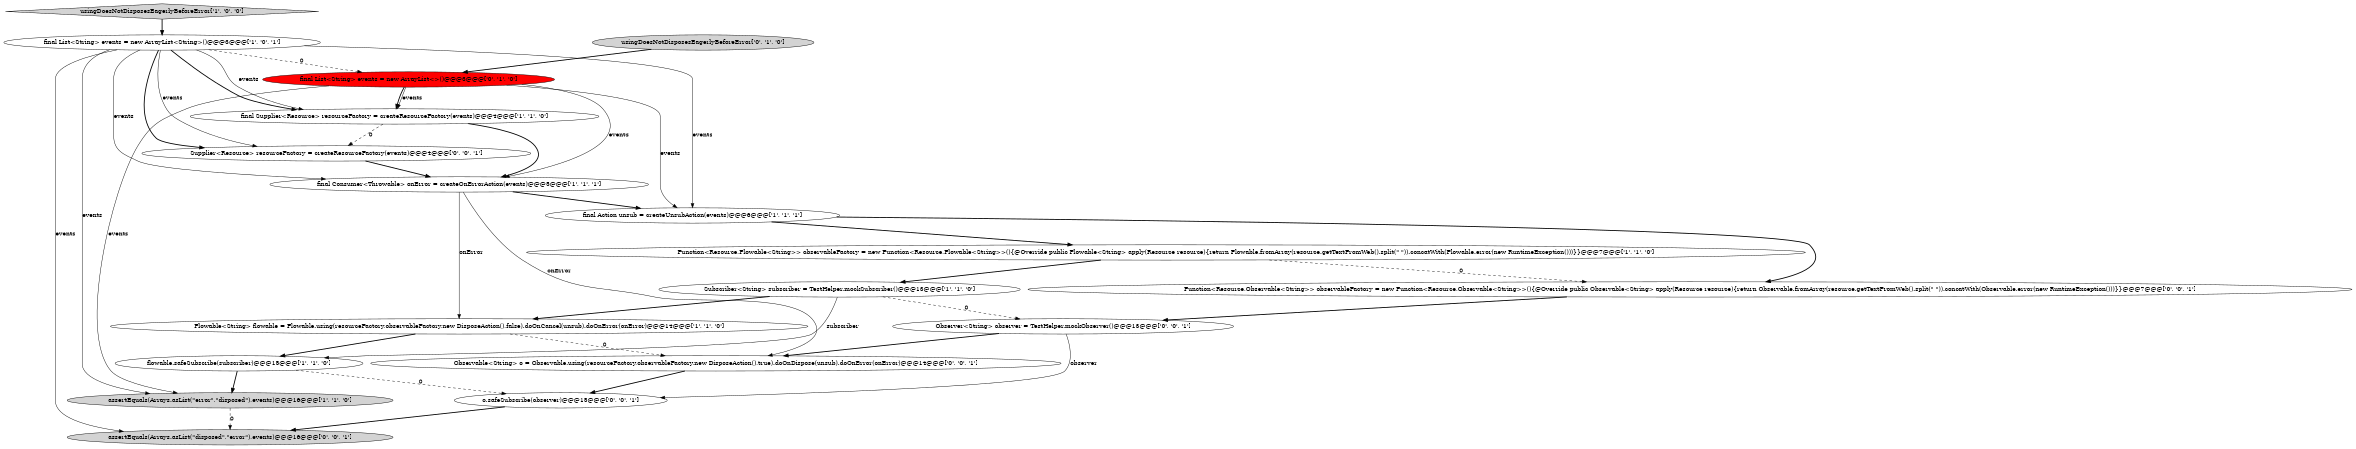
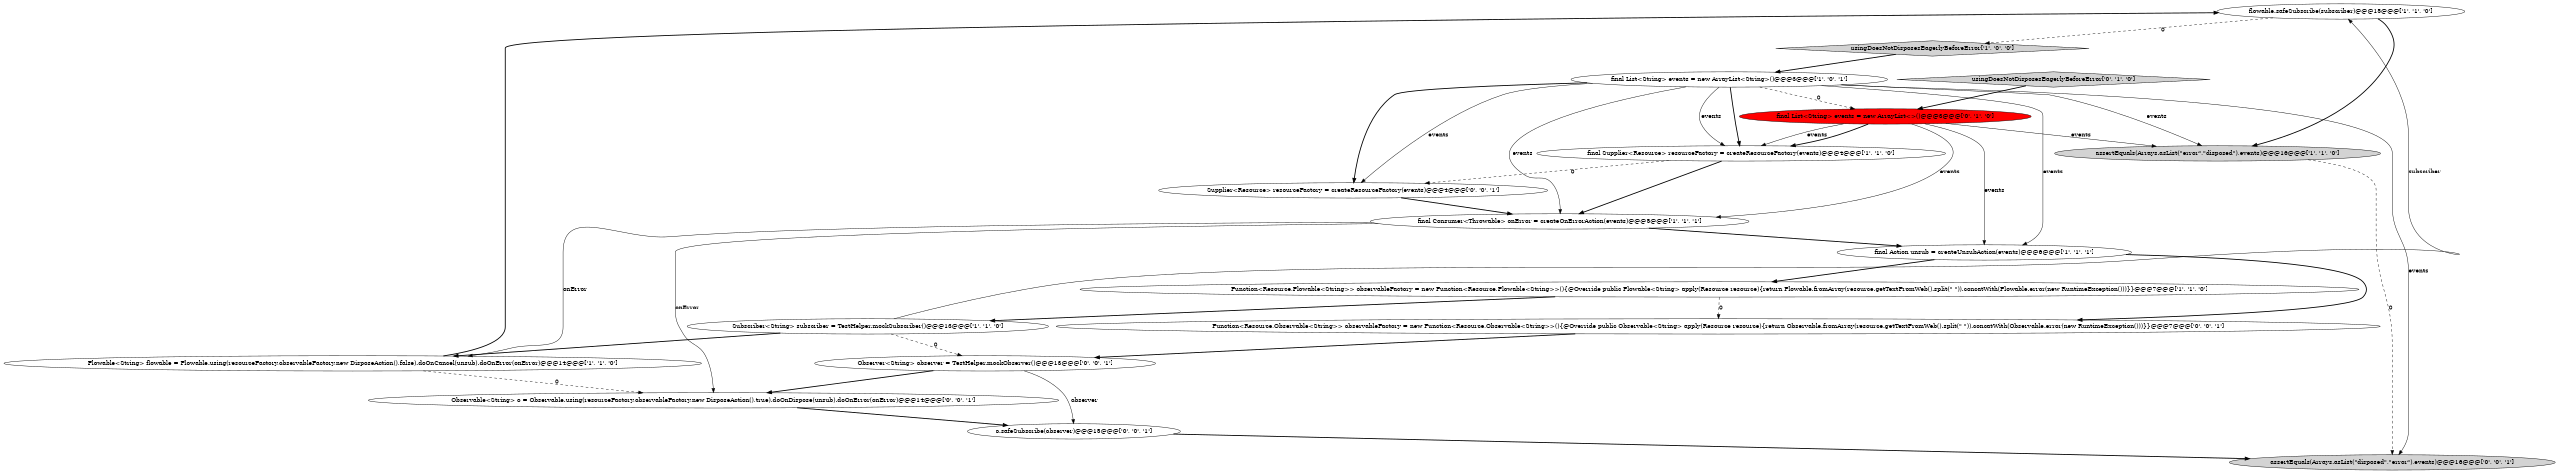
  digraph {
    node [fillcolor=white shape=ellipse style=filled]
    edge [style=bold]
    n1 [label="flowable.safeSubscribe(subscriber)@@@15@@@['1', '1', '0']"]
    n2 [fillcolor=lightgray label="assertEquals(Arrays.asList(\"error\",\"disposed\"),events)@@@16@@@['1', '1', '0']"]
    n3 [label="o.safeSubscribe(observer)@@@15@@@['0', '0', '1']"]
    n4 [fillcolor=lightgray label="assertEquals(Arrays.asList(\"disposed\",\"error\"),events)@@@16@@@['0', '0', '1']"]
    n5 [label="final Action unsub = createUnsubAction(events)@@@6@@@['1', '1', '1']"]
    n6 [label="Function<Resource,Flowable<String>> observableFactory = new Function<Resource,Flowable<String>>(){@Override public Flowable<String> apply(Resource resource){return Flowable.fromArray(resource.getTextFromWeb().split(\" \")).concatWith(Flowable.error(new RuntimeException()))}}@@@7@@@['1', '1', '0']"]
    n7 [label="Function<Resource,Observable<String>> observableFactory = new Function<Resource,Observable<String>>(){@Override public Observable<String> apply(Resource resource){return Observable.fromArray(resource.getTextFromWeb().split(\" \")).concatWith(Observable.error(new RuntimeException()))}}@@@7@@@['0', '0', '1']"]
    n8 [label="Subscriber<String> subscriber = TestHelper.mockSubscriber()@@@13@@@['1', '1', '0']"]
    n9 [label="Observer<String> observer = TestHelper.mockObserver()@@@13@@@['0', '0', '1']"]
    n10 [label="final List<String> events = new ArrayList<String>()@@@3@@@['1', '0', '1']"]
    n11 [fillcolor=red label="final List<String> events = new ArrayList<>()@@@3@@@['0', '1', '0']"]
    n12 [label="Supplier<Resource> resourceFactory = createResourceFactory(events)@@@4@@@['0', '0', '1']"]
    n13 [label="final Supplier<Resource> resourceFactory = createResourceFactory(events)@@@4@@@['1', '1', '0']"]
    n14 [label="final Consumer<Throwable> onError = createOnErrorAction(events)@@@5@@@['1', '1', '1']"]
-   n15 [fillcolor=lightgray label="usingDoesNotDisposesEagerlyBeforeError['0', '1', '0']"]
+   n15 [fillcolor=lightgray label="usingDoesNotDisposesEagerlyBeforeError['0', '1', '0']" shape=diamond]
    n16 [fillcolor=lightgray label="usingDoesNotDisposesEagerlyBeforeError['1', '0', '0']" shape=diamond]
    n17 [label="Observable<String> o = Observable.using(resourceFactory,observableFactory,new DisposeAction(),true).doOnDispose(unsub).doOnError(onError)@@@14@@@['0', '0', '1']"]
    n18 [label="Flowable<String> flowable = Flowable.using(resourceFactory,observableFactory,new DisposeAction(),false).doOnCancel(unsub).doOnError(onError)@@@14@@@['1', '1', '0']"]
    n1 -> n2
-   n1 -> n3 [label=0 style=dashed]
+   n1 -> n16 [label=0 style=dashed]
    n2 -> n4 [label=0 style=dashed]
    n3 -> n4
    n5 -> n6
    n5 -> n7
    n6 -> n7 [label=0 style=dashed]
    n6 -> n8
    n7 -> n9
    n8 -> n1 [label=subscriber style=solid]
    n8 -> n9 [label=0 style=dashed]
    n8 -> n18
    n9 -> n3 [label=observer style=solid]
    n9 -> n17
    n10 -> n2 [label=events style=solid]
    n10 -> n4 [label=events style=solid]
    n10 -> n5 [label=events style=solid]
    n10 -> n11 [label=0 style=dashed]
    n10 -> n12
    n10 -> n12 [label=events style=solid]
    n10 -> n13 [label=events style=solid]
    n10 -> n13
    n10 -> n14 [label=events style=solid]
    n11 -> n2 [label=events style=solid]
    n11 -> n5 [label=events style=solid]
    n11 -> n13 [label=events style=solid]
    n11 -> n13
    n11 -> n14 [label=events style=solid]
    n12 -> n14
    n13 -> n12 [label=0 style=dashed]
    n13 -> n14
    n14 -> n5
    n14 -> n17 [label=onError style=solid]
    n14 -> n18 [label=onError style=solid]
    n15 -> n11
    n16 -> n10
    n17 -> n3
    n18 -> n1
    n18 -> n17 [label=0 style=dashed]
  }
